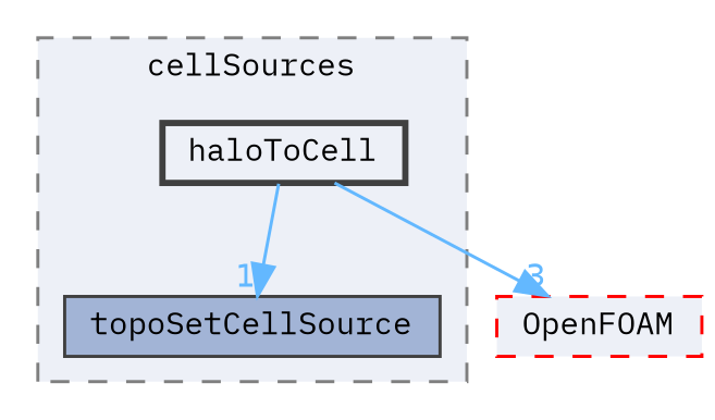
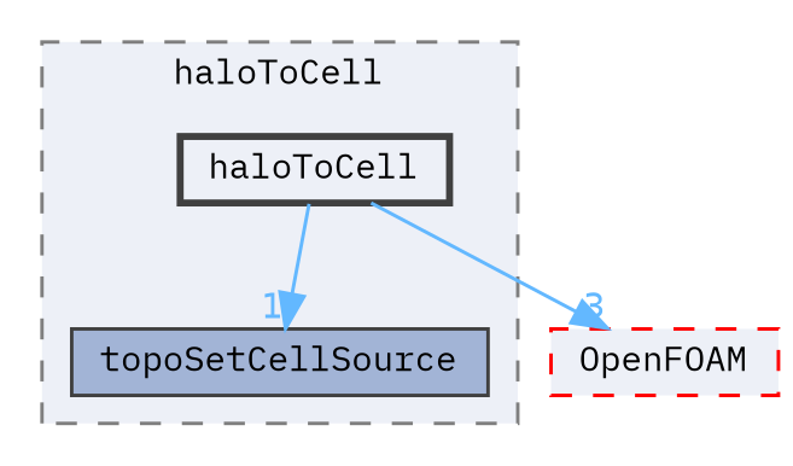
  digraph {
    compound=true
    fontname="IBM Plex Mono"
    node [color=grey25 fillcolor="#edf0f7" fontname="IBM Plex Mono" fontsize=10 shape=box]
    edge [color=steelblue1 fontcolor=steelblue1 fontname="IBM Plex Mono" fontsize=10 labeldistance=1.5 labelfontname=Helvetica labelfontsize=10]
    n1 [fillcolor="#a2b4d6" height=0.2 label=topoSetCellSource style=filled width=0.4]
    n2 [height=0.2 label=haloToCell style="filled,bold" width=0.4]
    n3 [color=red height=0.2 label=OpenFOAM style="filled,dashed" width=0.4]
    subgraph cluster_1 {
      bgcolor="#edf0f7"
      fontsize=10
-     label=cellSources
+     label=haloToCell
      pencolor=grey50
      style="filled,dashed"
      n1
      n2
    }
    n2 -> n1 [headlabel=1]
    n2 -> n3 [headlabel=3]
  }
